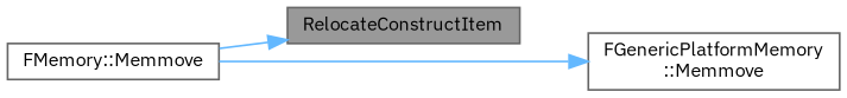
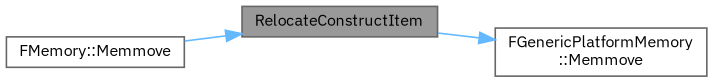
  digraph {
    fontname="IBM Plex Sans"
    rankdir=LR
    node [color=grey40 fillcolor=white fontname="IBM Plex Sans" fontsize=10 shape=box style=filled]
    edge [color=steelblue1 fontname="IBM Plex Sans" fontsize=10 labelfontname=Helvetica labelfontsize=10 style=solid]
    n1 [color=gray40 fillcolor=grey60 fontcolor=black height=0.2 label=RelocateConstructItem width=0.4]
    n2 [height=0.2 label="FMemory::Memmove" width=0.4]
    n3 [height=0.2 label="FGenericPlatformMemory\l::Memmove" width=0.4]
    n2 -> n1
-   n2 -> n3
+   n1 -> n3
  }
